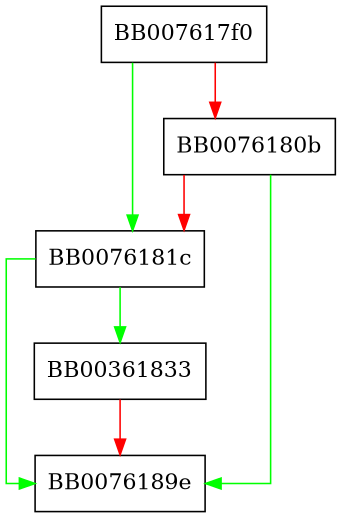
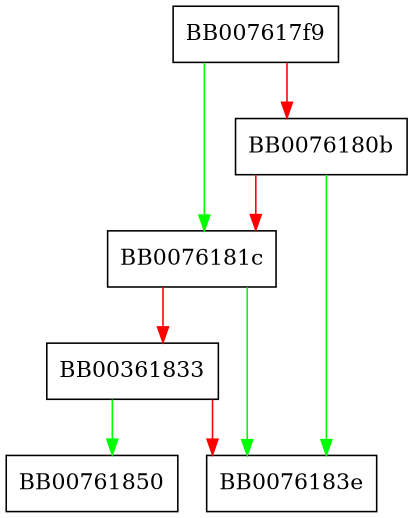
  digraph {
    splines=ortho
    node [shape=box]
    edge [color=green]
-   BB007617f0
+   BB007617f0 [label=BB007617f9]
    BB0076181c
    BB0076180b
-   BB0076183e [label=BB0076189e]
+   BB0076183e
    n5 [label=BB00361833]
+   BB00761850
    BB007617f0 -> BB0076181c
    BB007617f0 -> BB0076180b [color=red]
    BB0076181c -> BB0076183e
-   BB0076181c -> n5
+   BB0076181c -> n5 [color=red]
    BB0076180b -> BB0076181c [color=red]
    BB0076180b -> BB0076183e
    n5 -> BB0076183e [color=red]
+   n5 -> BB00761850
  }
